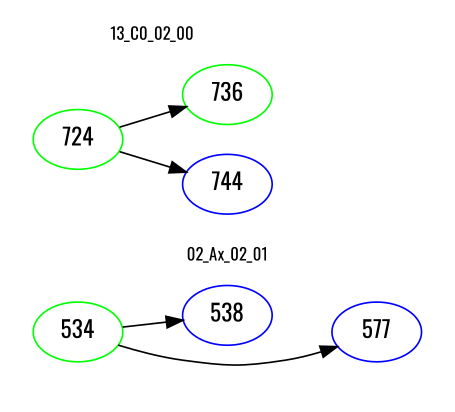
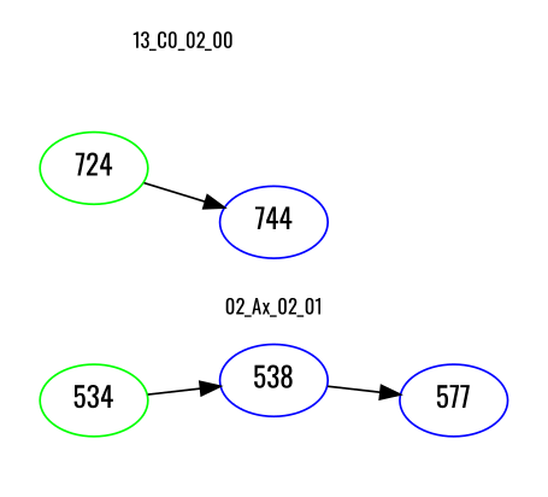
  digraph {
    fontname=Oswald
    rankdir=LR
    node [color=green fontname=Oswald]
    edge [color=black fontname=Oswald]
    n1 [label=534]
    n2 [color=blue label=577]
    n3 [color=blue label=538]
    n4 [label=724]
    n5 [color=blue label=744]
-   n6 [label=736]
    subgraph cluster_1 {
      color=white
      fontsize=10
      label="02_Ax_02_01"
      n1
      n2
      n3
    }
    subgraph cluster_2 {
      color=white
      fontsize=10
      label="13_C0_02_00"
      n4
      n5
-     n6
    }
-   n1 -> n2
+   n3 -> n2
    n1 -> n3
    n4 -> n5
-   n4 -> n6
  }
